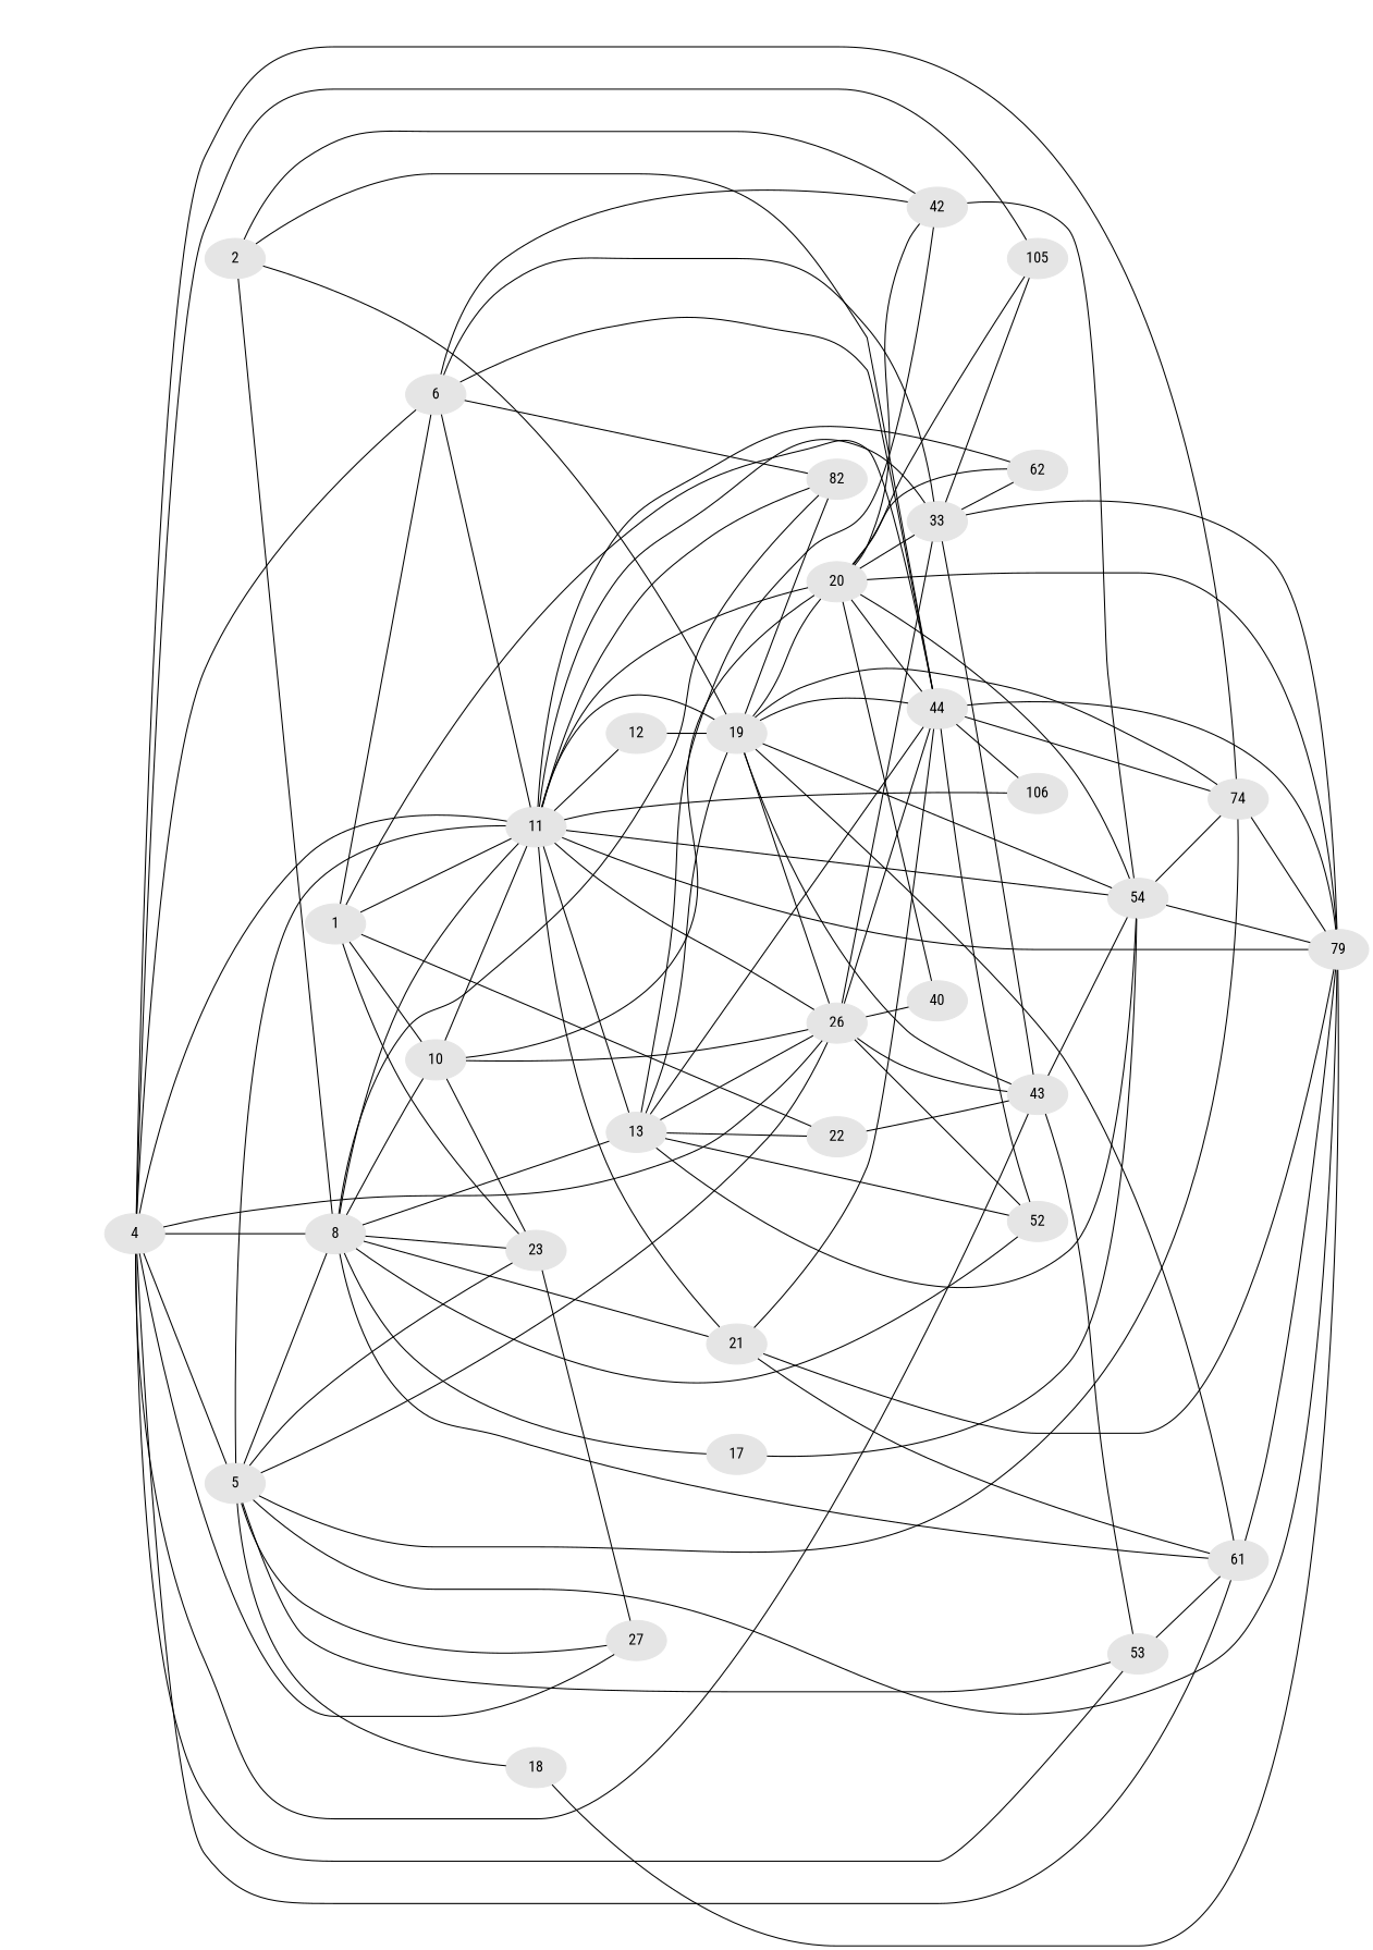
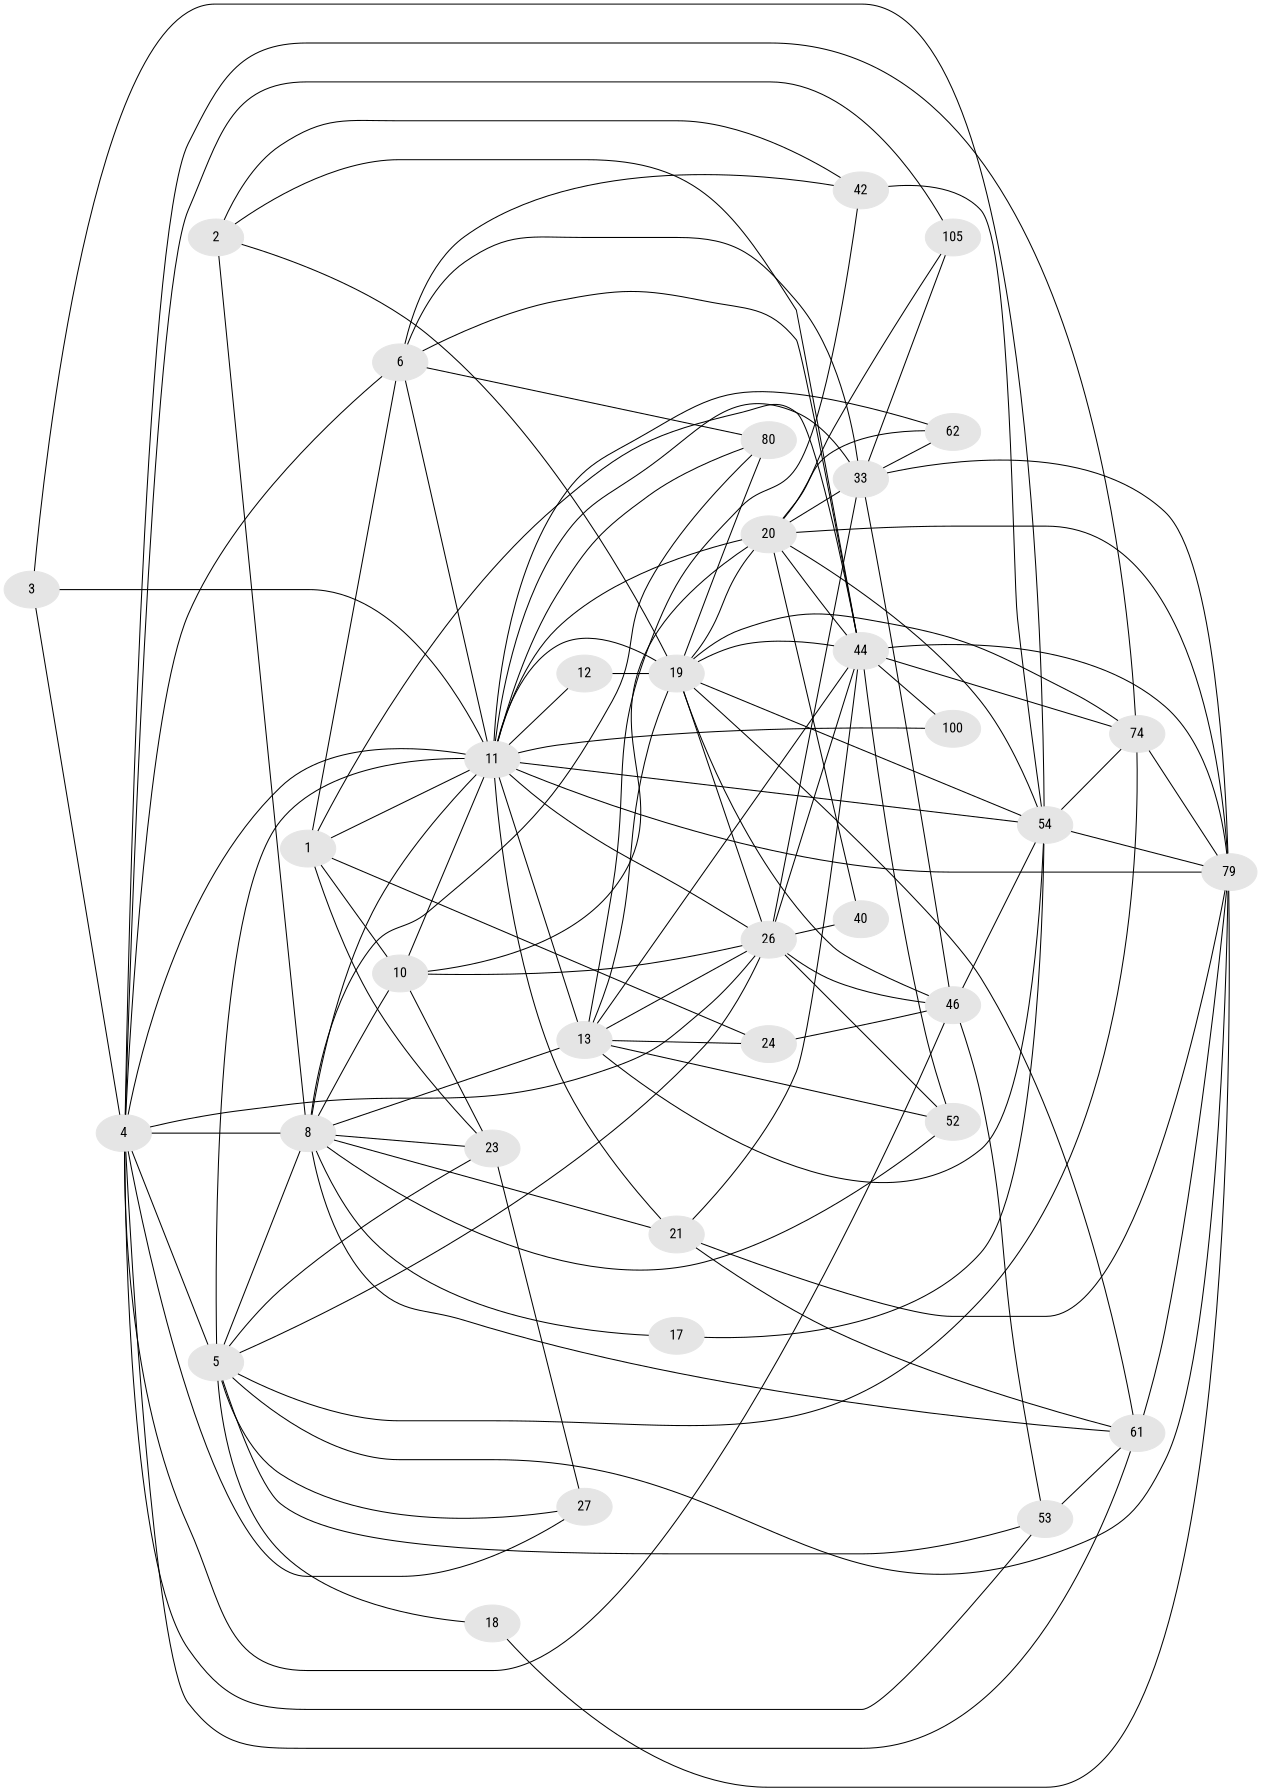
  graph {
    fontname="Roboto Condensed"
    rankdir=LR
    node [color=gray90 fontname="Roboto Condensed" style=filled]
    edge [fontname="Roboto Condensed"]
    1 [super="+14"]
    6 [super="+28+72"]
    10 [super="+34"]
    11 [super="+80+38+30+84+93+59"]
-   22 [super="+75"]
+   22 [super="+75" label=24]
    23 [super="+56"]
    44 [super="+94+45+66"]
    42 [super="+55"]
    33 [super="+83+63"]
-   82 [super="+97+96"]
+   82 [super="+97+96" label=80]
    26 [super="+107+37"]
    20 [super="+57+32+70"]
    19 [super="+51+24+50"]
    54 [super="+60"]
    79 [super="+85+101"]
    13 [super="+88+16"]
    21 [super="+92"]
    12
    62
-   100 [label=106]
-   46 [super="+73" label=43]
+   100
+   46 [super="+73"]
    27
    74 [super="+91+99"]
    52
    2 [super="+7"]
    8 [super="+35+43"]
    61 [super="+77"]
    17
    4 [super="+31+36+29"]
    5 [super="+41+49"]
    53 [super="+76"]
    105
+   3
    18
    40
    1 -- 6
    1 -- 10 [weight=2]
    1 -- 11
    1 -- 22
    1 -- 23
    1 -- 44
    6 -- 11
    6 -- 44
    6 -- 42
    6 -- 33
    6 -- 82
    10 -- 11
    10 -- 23
    10 -- 26
    10 -- 20
    11 -- 33
    11 -- 82
    11 -- 26 [weight=2]
    11 -- 20
    11 -- 19
    11 -- 54 [weight=2]
    11 -- 79 [weight=3]
    11 -- 13
    11 -- 21 [weight=2]
    11 -- 12 [weight=2]
    11 -- 62
    11 -- 100
    22 -- 46 [weight=2]
    23 -- 27
    44 -- 79
    44 -- 100
    44 -- 74
    44 -- 52
    42 -- 54
    33 -- 79 [weight=2]
    33 -- 62
    33 -- 46
    33 -- 105
    26 -- 44
    26 -- 33 [weight=2]
    26 -- 46 [weight=2]
    26 -- 52
    26 -- 40
    20 -- 44 [weight=3]
-   20 -- 42
    20 -- 33
    20 -- 54
    20 -- 79
    20 -- 62
    20 -- 105
    20 -- 40
    19 -- 44
    19 -- 82
    19 -- 26
    19 -- 20
    19 -- 54
    19 -- 46 [weight=2]
    19 -- 74
    19 -- 61
    54 -- 79
    54 -- 74
    13 -- 22
    13 -- 44
    13 -- 42
    13 -- 26 [weight=2]
    13 -- 19
    13 -- 54
    13 -- 52
    21 -- 44
    21 -- 79
    21 -- 61
    12 -- 19
    46 -- 54
    46 -- 53 [weight=2]
    74 -- 79
    2 -- 44
    2 -- 42
    2 -- 19
    2 -- 8
    8 -- 10
    8 -- 11
    8 -- 23
    8 -- 82
    8 -- 13 [weight=2]
    8 -- 21
    8 -- 52
    8 -- 61
    8 -- 17
    61 -- 79
    17 -- 54
    4 -- 6
    4 -- 11
    4 -- 26
    4 -- 46
    4 -- 27
    4 -- 74
    4 -- 8
    4 -- 61
    4 -- 5
    4 -- 53 [weight=2]
    4 -- 105
    5 -- 11
    5 -- 23
    5 -- 26
    5 -- 79
    5 -- 27
    5 -- 74
    5 -- 8
    5 -- 53
    5 -- 18
    53 -- 61
+   3 -- 11
+   3 -- 54
+   3 -- 4
    18 -- 79
  }
